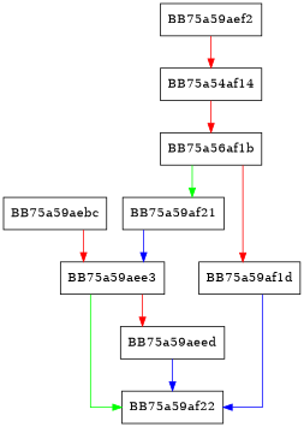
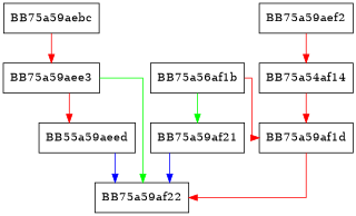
  digraph {
    splines=ortho
    node [shape=box]
    edge [color=red]
    BB75a59aebc
    BB75a59aee3
    n3 [label=BB75a54af14]
    BB75a59aef2
    n5 [label=BB75a59af22]
-   BB75a59aeed
+   BB75a59aeed [label=BB55a59aeed]
    n7 [label=BB75a56af1b]
    n8 [label=BB75a59af21]
    BB75a59af1d
    BB75a59aebc -> BB75a59aee3
    BB75a59aee3 -> n5 [color=green]
    BB75a59aee3 -> BB75a59aeed
-   n3 -> n7
+   n3 -> BB75a59af1d
    BB75a59aef2 -> n3
    BB75a59aeed -> n5 [color=blue]
    n7 -> n8 [color=green]
    n7 -> BB75a59af1d
-   n8 -> BB75a59aee3 [color=blue]
-   BB75a59af1d -> n5 [color=blue]
+   n8 -> n5 [color=blue]
+   BB75a59af1d -> n5
  }
